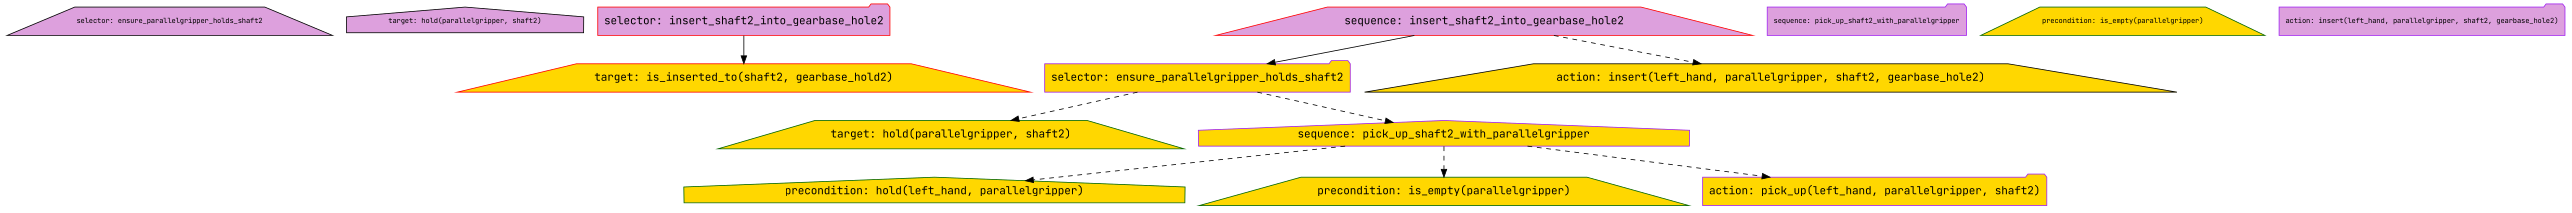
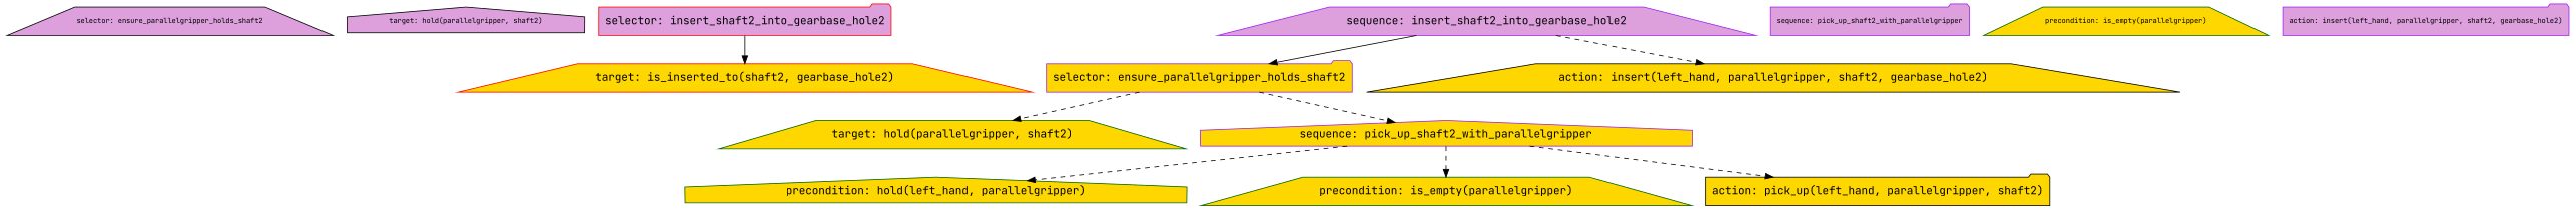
  digraph {
    fontname="JetBrains Mono"
    ordering=out
    node [color=black fillcolor=gold fontname="JetBrains Mono" shape=trapezium style=filled]
    edge [fontname="JetBrains Mono" style=dashed]
    n1 [fillcolor=plum fontcolor=black fontsize=9 label="selector: ensure_parallelgripper_holds_shaft2"]
    n2 [fillcolor=plum fontcolor=black fontsize=9 label="target: hold(parallelgripper, shaft2)" shape=house]
    "selector: insert_shaft2_into_gearbase_hole2" [color=red fillcolor=plum shape=folder]
-   "target: is_inserted_to(shaft2, gearbase_hole2)" [color=red label="target: is_inserted_to(shaft2, gearbase_hold2)"]
-   "sequence: insert_shaft2_into_gearbase_hole2" [color=red fillcolor=plum]
+   "target: is_inserted_to(shaft2, gearbase_hole2)" [color=red]
+   "sequence: insert_shaft2_into_gearbase_hole2" [color=purple fillcolor=plum]
    "selector: ensure_parallelgripper_holds_shaft2" [color=purple shape=folder]
    "action: insert(left_hand, parallelgripper, shaft2, gearbase_hole2)"
    n8 [color=purple fillcolor=plum fontcolor=black fontsize=9 label="sequence: pick_up_shaft2_with_parallelgripper" shape=folder]
    "target: hold(parallelgripper, shaft2)" [color=darkgreen]
    "sequence: pick_up_shaft2_with_parallelgripper" [color=purple shape=house]
    "precondition: hold(left_hand, parallelgripper)" [color=darkgreen shape=house]
    "precondition: is_empty(parallelgripper)" [color=darkgreen]
-   "action: pick_up(left_hand, parallelgripper, shaft2)" [color=purple shape=folder]
+   "action: pick_up(left_hand, parallelgripper, shaft2)" [shape=folder]
    n14 [color=darkgreen fontcolor=black fontsize=9 label="precondition: is_empty(parallelgripper)"]
    n15 [color=purple fillcolor=plum fontcolor=black fontsize=9 label="action: insert(left_hand, parallelgripper, shaft2, gearbase_hole2)" shape=folder]
    "selector: insert_shaft2_into_gearbase_hole2" -> "target: is_inserted_to(shaft2, gearbase_hole2)" [style=solid]
    "sequence: insert_shaft2_into_gearbase_hole2" -> "selector: ensure_parallelgripper_holds_shaft2" [style=solid]
    "sequence: insert_shaft2_into_gearbase_hole2" -> "action: insert(left_hand, parallelgripper, shaft2, gearbase_hole2)"
    "selector: ensure_parallelgripper_holds_shaft2" -> "target: hold(parallelgripper, shaft2)"
    "selector: ensure_parallelgripper_holds_shaft2" -> "sequence: pick_up_shaft2_with_parallelgripper"
    "sequence: pick_up_shaft2_with_parallelgripper" -> "precondition: hold(left_hand, parallelgripper)"
    "sequence: pick_up_shaft2_with_parallelgripper" -> "precondition: is_empty(parallelgripper)"
    "sequence: pick_up_shaft2_with_parallelgripper" -> "action: pick_up(left_hand, parallelgripper, shaft2)"
  }
